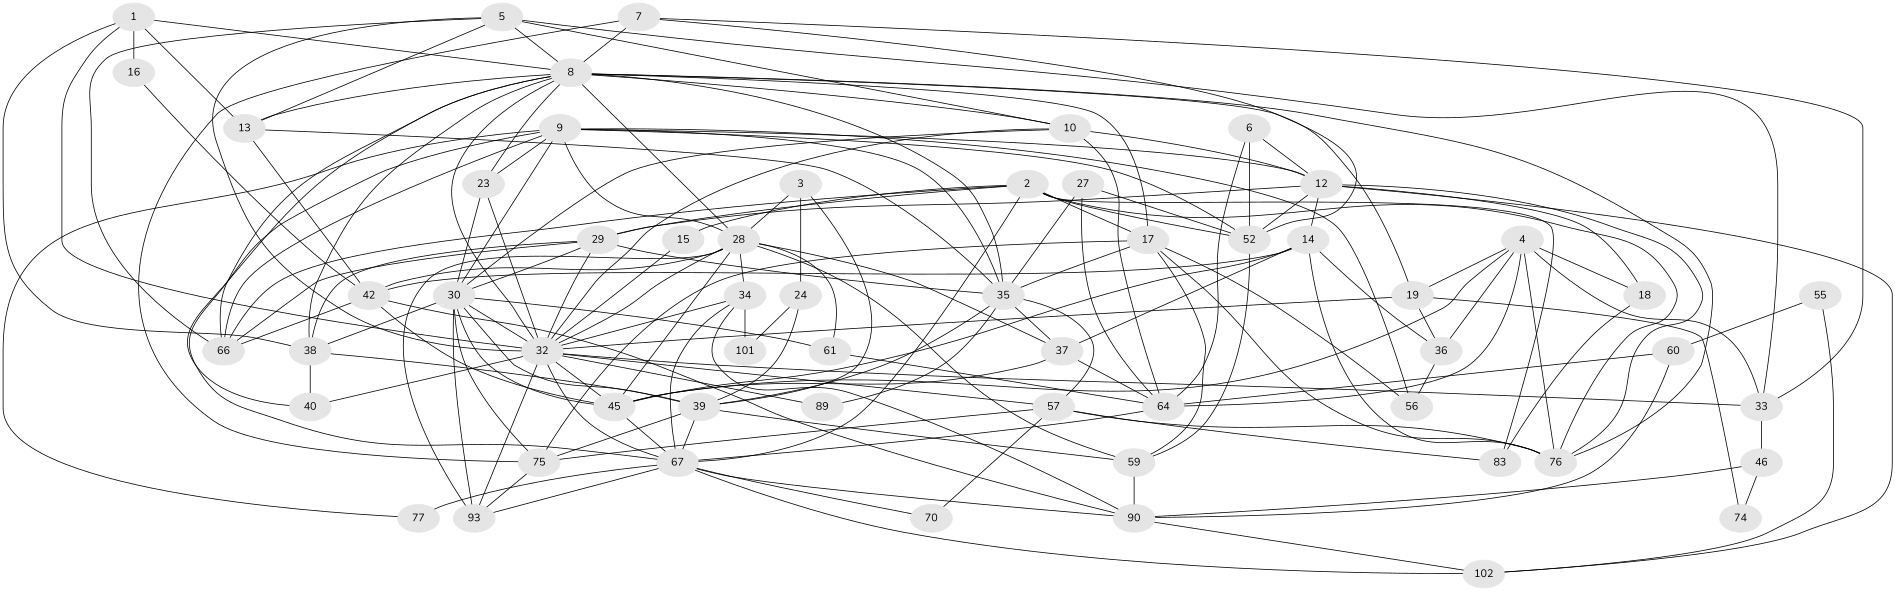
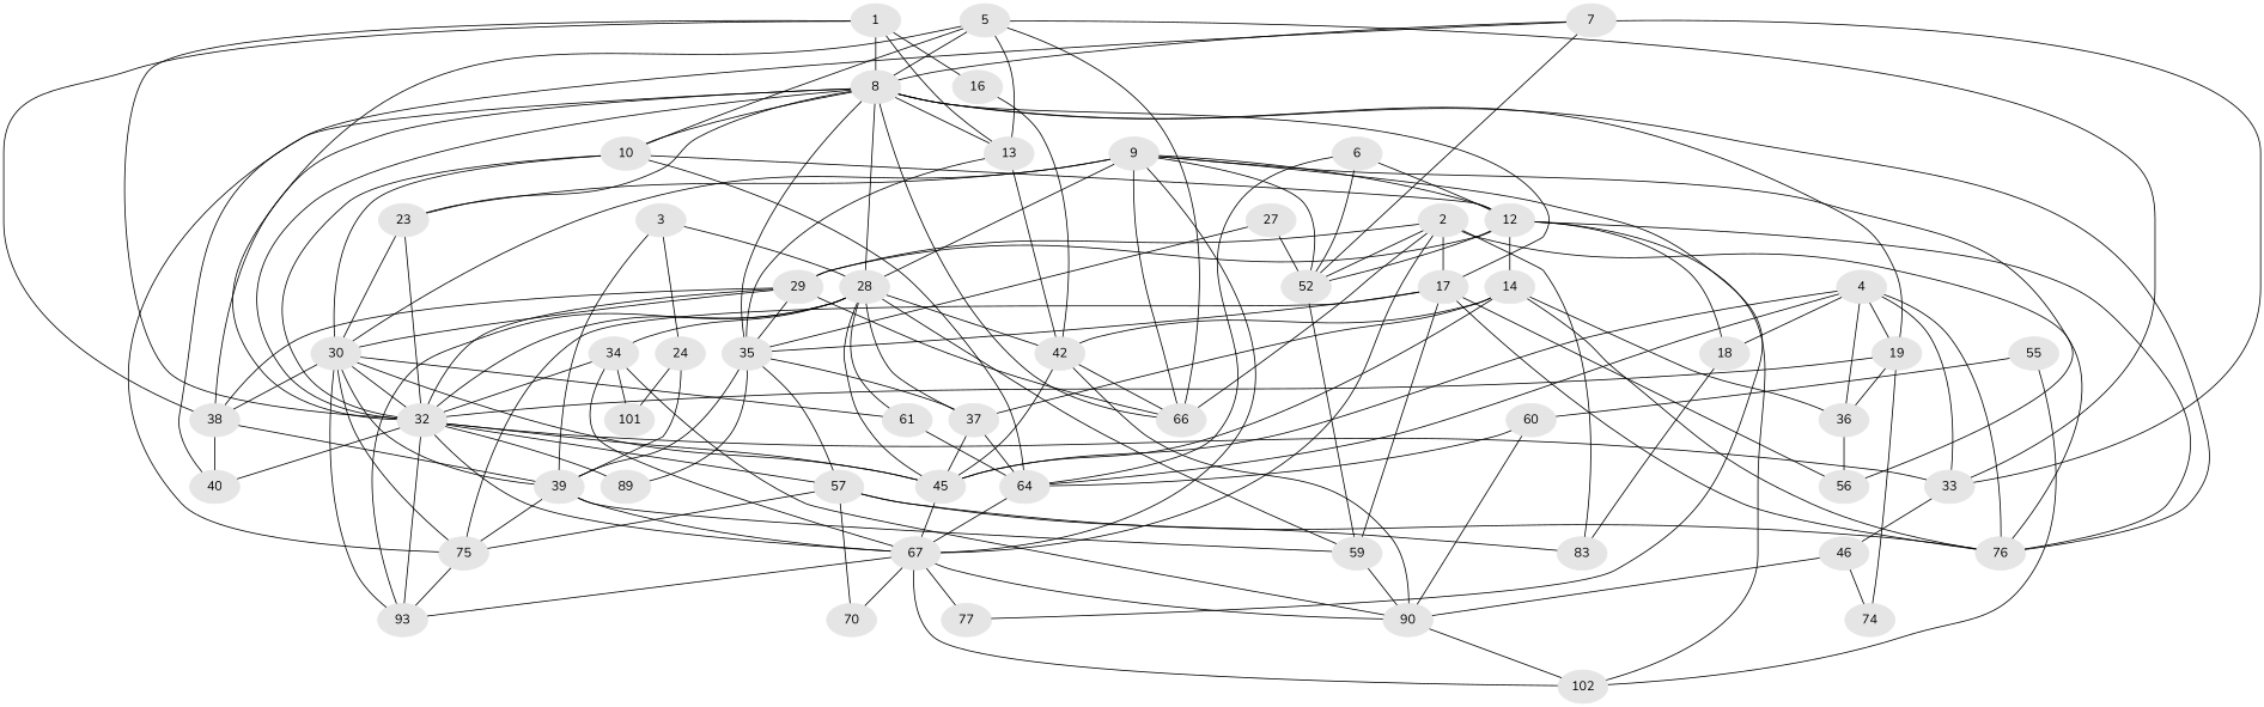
  graph {
    fontname=Nunito
    node [color=gray90 fontname=Nunito style=filled]
    edge [fontname=Nunito]
    1 [super="+31"]
    8 [super="+22+49+41+99"]
    13 [super="+26"]
    16
    32 [super="+78+47"]
    38 [super="+100"]
    17 [super="+25"]
    66 [super="+87"]
    76 [super="+105"]
    23 [super="+71"]
    28 [super="+58+51+94"]
    19
    10 [super="+110+20+97"]
    35 [super="+50"]
    40 [super="+44"]
    42 [super="+53"]
    67 [super="+109+98"]
    33 [super="+104"]
    45 [super="+72+96"]
    93
    57 [super="+63"]
    89
    39 [super="+88+68"]
    2 [super="+73"]
-   15
    29 [super="+81+79"]
    52
    83
    75
    56
    59 [super="+91"]
    30 [super="+95+80"]
    77 [super="+85"]
    102
    90 [super="+103"]
    70
    3 [super="+48"]
    24
    101
    37
    34
    61
    4 [super="+21"]
    18
    36
    64 [super="+111"]
    74
    46
    5 [super="+11"]
    12 [super="+84"]
    14
    6
    7 [super="+69"]
    9 [super="+62"]
    27
    55
    60
    1 -- 8
    1 -- 13
    1 -- 16
    1 -- 32
    1 -- 38
    8 -- 13 [weight=2]
    8 -- 32
    8 -- 38
    8 -- 17
    8 -- 66
    8 -- 76
    8 -- 23
    8 -- 28 [weight=2]
    8 -- 19
    8 -- 10
    8 -- 35 [weight=2]
    8 -- 40
    13 -- 35
    13 -- 42
    16 -- 42
    32 -- 40
    32 -- 67
    32 -- 33
    32 -- 45
    32 -- 93
    32 -- 57
    32 -- 89
    38 -- 40
    38 -- 39
    17 -- 76
    17 -- 35
    17 -- 75
    17 -- 56
    17 -- 59
    23 -- 32
    23 -- 30
    28 -- 32
    28 -- 42
    28 -- 45
    28 -- 93
    28 -- 59
    28 -- 37
    28 -- 34
    28 -- 61
    19 -- 32
    19 -- 36
    19 -- 74
    10 -- 32
    10 -- 30
    10 -- 64
    10 -- 12 [weight=3]
    35 -- 57
    35 -- 89
    35 -- 39
    35 -- 37
    42 -- 66
    42 -- 45
    42 -- 90
    67 -- 93
    67 -- 77 [weight=2]
    67 -- 102
    67 -- 90
    67 -- 70
    33 -- 46
    45 -- 67
    57 -- 76
    57 -- 83
    57 -- 75
    57 -- 70
    39 -- 67
    39 -- 75
    39 -- 59
    2 -- 17
    2 -- 66
    2 -- 76
    2 -- 67 [weight=2]
-   2 -- 15
    2 -- 29
    2 -- 52
    2 -- 83
-   15 -- 32
    29 -- 32
    29 -- 38
    29 -- 66
    29 -- 35
    29 -- 30
    52 -- 59
    75 -- 93
    59 -- 90
    30 -- 32
    30 -- 38
    30 -- 45
    30 -- 93
    30 -- 39
    30 -- 75
    30 -- 61
    90 -- 102
    3 -- 28
    3 -- 39
    3 -- 24
    24 -- 39
    24 -- 101
    37 -- 45
    37 -- 64
    34 -- 32
    34 -- 67
    34 -- 90
    34 -- 101
    61 -- 64
    4 -- 76
    4 -- 19
    4 -- 33
    4 -- 45
    4 -- 18
    4 -- 36
    4 -- 64
    18 -- 83
    36 -- 56
    64 -- 67
    46 -- 90
    46 -- 74
    5 -- 8
    5 -- 13
    5 -- 32
    5 -- 66
    5 -- 10
    5 -- 33
    12 -- 76
    12 -- 29 [weight=2]
    12 -- 52
    12 -- 102
    12 -- 18
    12 -- 14
    14 -- 76
    14 -- 42
    14 -- 45
    14 -- 37
    14 -- 36
    6 -- 52
    6 -- 64
    6 -- 12
    7 -- 8
    7 -- 33
    7 -- 52
    7 -- 75
    9 -- 66
    9 -- 23
    9 -- 28
-   9 -- 35
    9 -- 67
    9 -- 52
    9 -- 56
    9 -- 30
    9 -- 77
    9 -- 12
    27 -- 35
    27 -- 52
-   27 -- 64
    55 -- 102
    55 -- 60
    60 -- 90
    60 -- 64
  }
